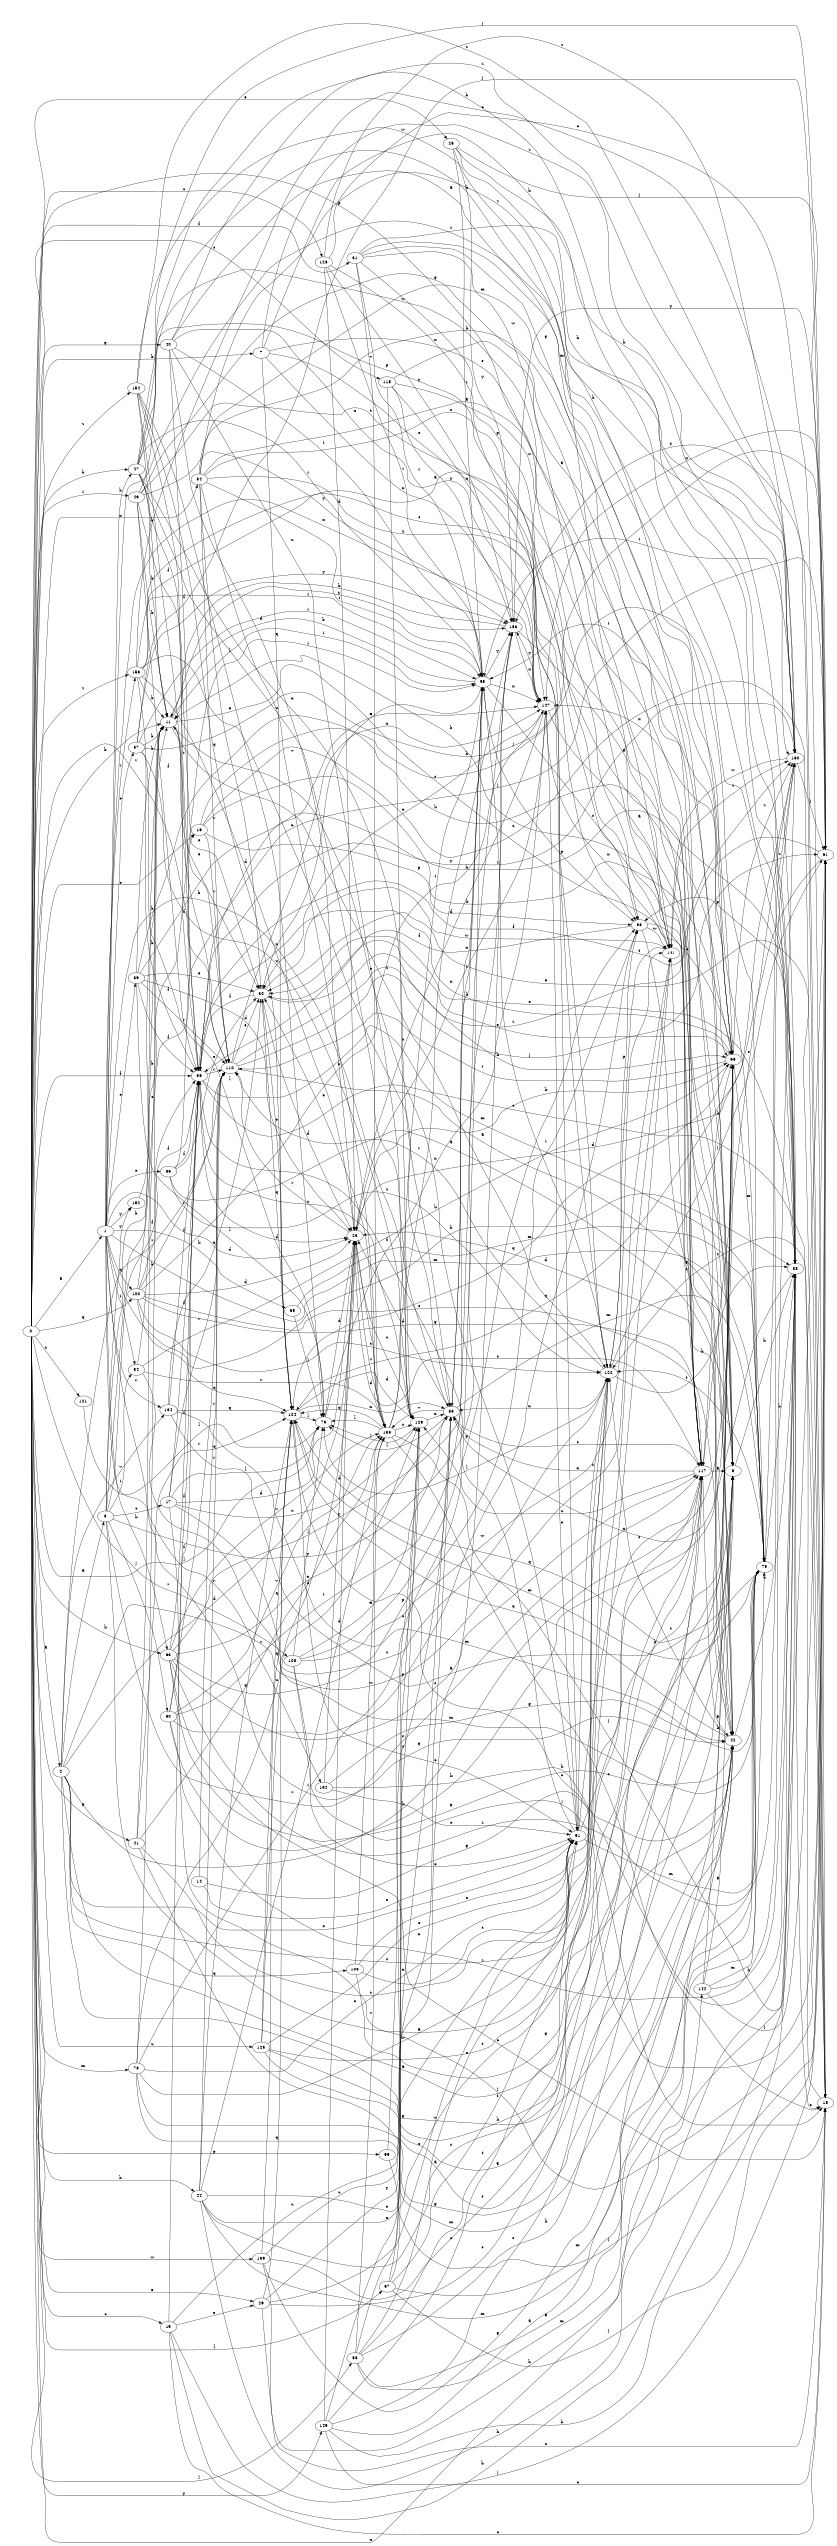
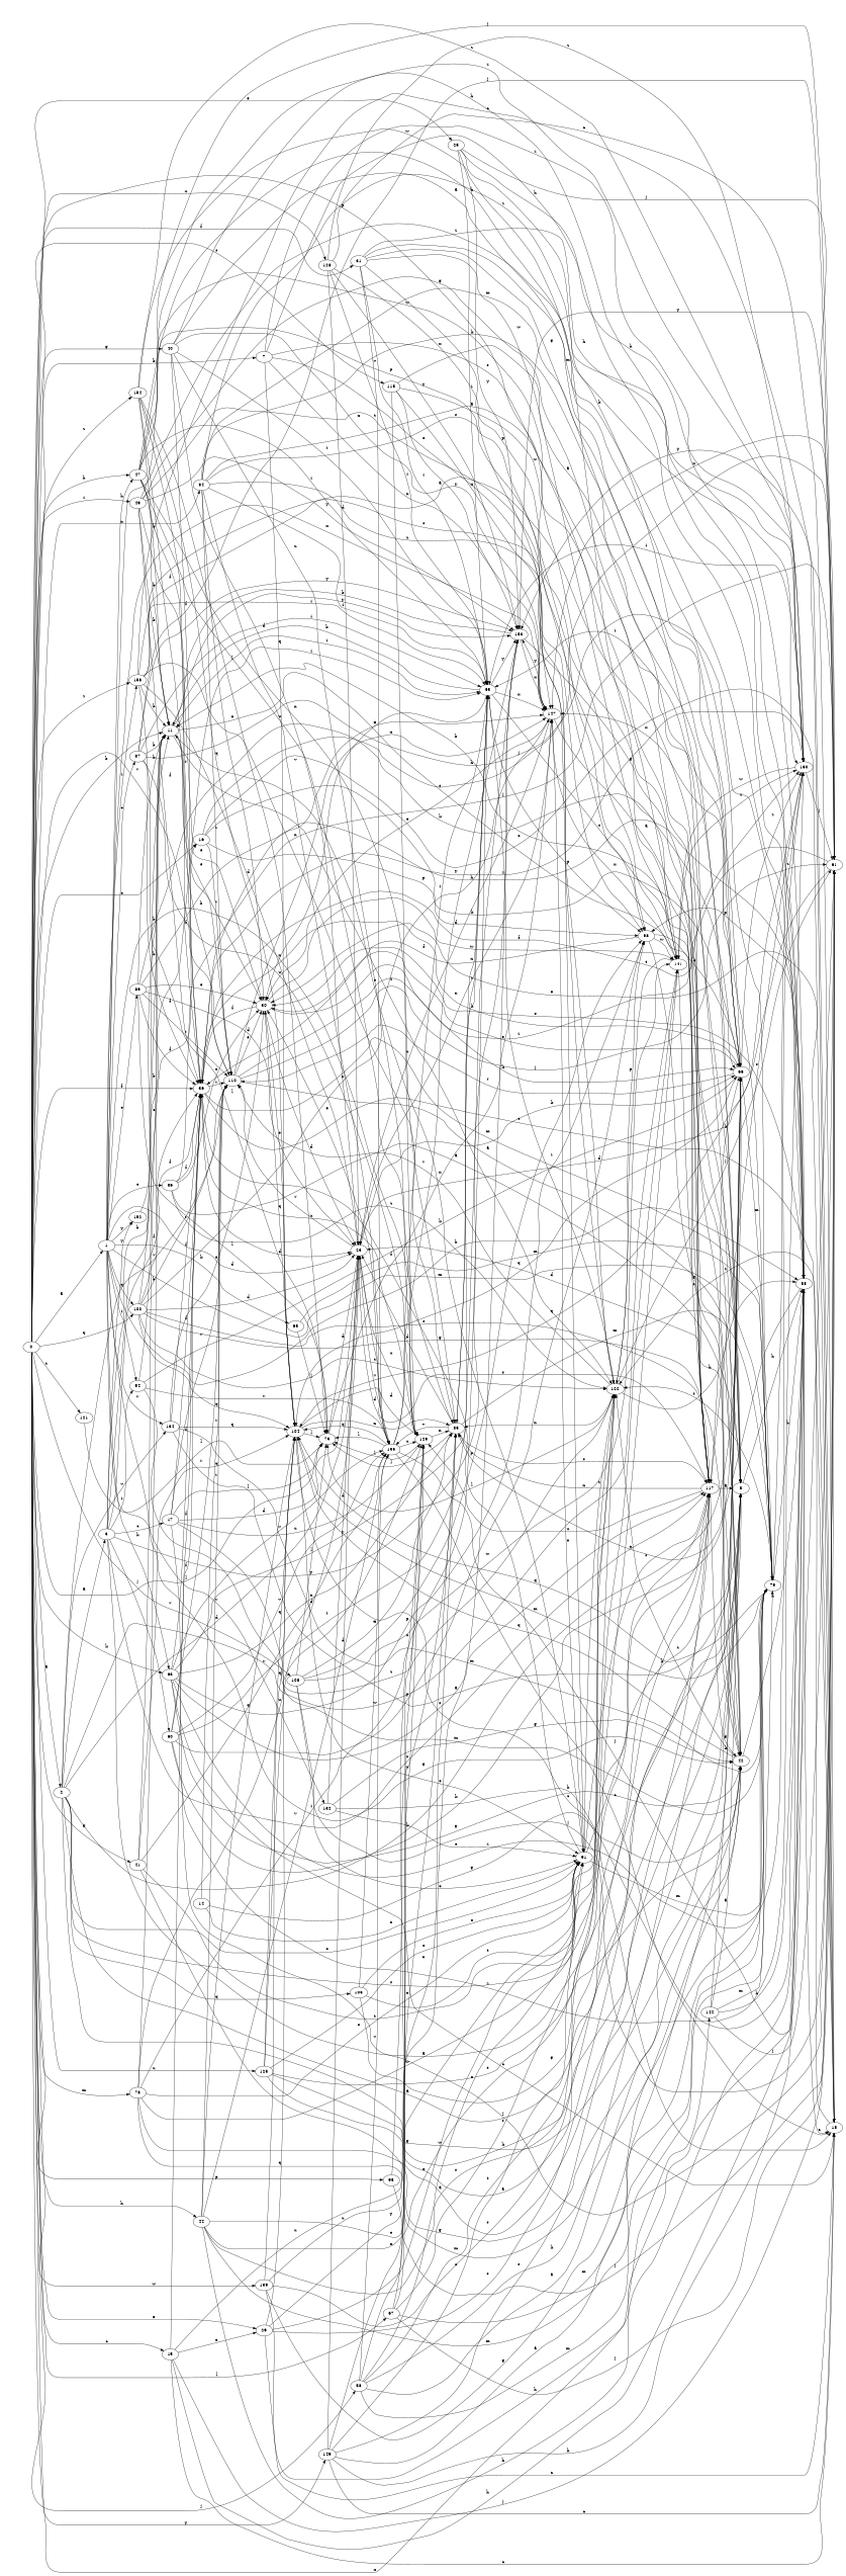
  strict digraph {
    rankdir=LR
    0
    1
    2
    7
    11
    15
    25
    29
    31
    36
    40
    41
    44
    47
    49
    58
    63
    67
    73
    78
    84
    95
    98
    100
    108
    110
    115
    121
    125
    128
    139
    144
    149
    154
    158
    16
    23
    42
    n39 [label=88]
    54
    65
    79
    85
    86
    87
    89
    132
    134
    147
    152
    160
    3
    5
    66
    91
    103
    117
    141
    104
    153
    55
    122
    14
    18
    61
    129
    135
    30
    17
    60
    0 -> 1 [label=a]
    0 -> 2 [label=a]
    0 -> 7 [label=b]
    0 -> 11 [label=b]
    0 -> 15 [label=c]
    0 -> 25 [label=e]
    0 -> 29 [label=e]
    0 -> 31 [label=f]
    0 -> 36 [label=f]
    0 -> 40 [label=g]
    0 -> 41 [label=g]
    0 -> 44 [label=h]
    0 -> 47 [label=h]
    0 -> 49 [label=i]
    0 -> 58 [label=j]
    0 -> 63 [label=k]
    0 -> 67 [label=l]
    0 -> 73 [label=l]
    0 -> 78 [label=m]
    0 -> 84 [label=n]
    0 -> 95 [label=p]
    0 -> 98 [label=p]
    0 -> 100 [label=q]
    0 -> 108 [label=r]
    0 -> 110 [label=r]
    0 -> 115 [label=s]
    0 -> 121 [label=t]
    0 -> 125 [label=u]
    0 -> 128 [label=u]
    0 -> 139 [label=w]
    0 -> 144 [label=x]
    0 -> 149 [label=y]
    0 -> 154 [label=z]
    0 -> 158 [label=z]
    0 -> 16 [label=c]
    1 -> 47 [label=h]
    1 -> 63 [label=k]
    1 -> 100 [label=q]
    1 -> 158 [label=z]
    1 -> 23 [label=d]
    1 -> 42 [label=g]
    1 -> n39 [label=h]
    1 -> 54 [label=i]
    1 -> 65 [label=k]
    1 -> 79 [label=m]
    1 -> 85 [label=n]
    1 -> 86 [label=o]
    1 -> 87 [label=o]
    1 -> 89 [label=o]
    1 -> 132 [label=v]
    1 -> 134 [label=v]
    1 -> 147 [label=x]
    1 -> 152 [label=y]
    1 -> 160 [label=z]
    2 -> 110 [label=r]
    2 -> 23 [label=d]
    2 -> 42 [label=g]
    2 -> 134 [label=v]
    2 -> 3 [label=a]
    2 -> 5 [label=a]
    2 -> 66 [label=k]
    2 -> 91 [label=o]
    2 -> 103 [label=q]
    2 -> 117 [label=s]
    2 -> 141 [label=w]
    7 -> n39 [label=h]
    7 -> 147 [label=x]
    7 -> 160 [label=z]
    7 -> 91 [label=o]
    7 -> 117 [label=s]
    7 -> 104 [label=q]
    11 -> 36 [label=f]
    11 -> 91 [label=o]
    11 -> 117 [label=s]
    11 -> 153 [label=y]
    11 -> 55 [label=i]
    11 -> 122 [label=t]
    15 -> 29 [label=e]
    15 -> 36 [label=f]
    15 -> n39 [label=h]
    15 -> 18 [label=c]
    15 -> 61 [label=j]
    15 -> 129 [label=u]
    25 -> n39 [label=h]
    25 -> 66 [label=k]
    25 -> 153 [label=y]
    25 -> 55 [label=i]
    25 -> 61 [label=j]
    29 -> 91 [label=o]
    29 -> 117 [label=s]
    29 -> 104 [label=q]
    29 -> 153 [label=y]
    29 -> 18 [label=c]
    31 -> 98 [label=p]
    31 -> 42 [label=g]
    31 -> n39 [label=h]
    31 -> 79 [label=m]
    31 -> 141 [label=w]
    31 -> 55 [label=i]
    31 -> 135 [label=v]
    36 -> 110 [label=r]
    36 -> 23 [label=d]
    36 -> 79 [label=m]
    36 -> 147 [label=x]
    36 -> 160 [label=z]
    36 -> 66 [label=k]
    36 -> 18 [label=c]
    36 -> 129 [label=u]
    40 -> 36 [label=f]
    40 -> 23 [label=d]
    40 -> 147 [label=x]
    40 -> 160 [label=z]
    40 -> 5 [label=a]
    40 -> 55 [label=i]
    40 -> 129 [label=u]
    41 -> 11 [label=b]
    41 -> 42 [label=g]
    41 -> 104 [label=q]
    41 -> 122 [label=t]
    41 -> 135 [label=v]
    44 -> 110 [label=r]
    44 -> n39 [label=h]
    44 -> 79 [label=m]
    44 -> 91 [label=o]
    44 -> 117 [label=s]
    44 -> 141 [label=w]
    44 -> 104 [label=q]
    44 -> 135 [label=v]
    47 -> 11 [label=b]
    47 -> 98 [label=p]
    47 -> n39 [label=h]
    47 -> 85 [label=n]
    47 -> 141 [label=w]
    47 -> 55 [label=i]
    47 -> 61 [label=j]
    47 -> 129 [label=u]
    47 -> 30 [label=e]
    49 -> 11 [label=b]
    49 -> 36 [label=f]
    49 -> 42 [label=g]
    49 -> n39 [label=h]
    49 -> 153 [label=y]
    49 -> 122 [label=t]
    49 -> 30 [label=e]
    58 -> 79 [label=m]
    58 -> 85 [label=n]
-   58 -> 42 [label=a]
+   58 -> 5 [label=a]
    58 -> 66 [label=k]
    58 -> 91 [label=o]
    58 -> 122 [label=t]
    58 -> 135 [label=v]
    63 -> 36 [label=f]
    63 -> 98 [label=p]
    63 -> 42 [label=g]
    63 -> 85 [label=n]
    63 -> 160 [label=z]
    63 -> 117 [label=s]
    63 -> 153 [label=y]
    63 -> 18 [label=c]
    63 -> 135 [label=v]
    67 -> 79 [label=m]
    67 -> 85 [label=n]
    67 -> 122 [label=t]
    67 -> 61 [label=j]
    67 -> 129 [label=u]
    73 -> 23 [label=d]
    73 -> 147 [label=x]
    78 -> 11 [label=b]
    78 -> 79 [label=m]
    78 -> 5 [label=a]
    78 -> 91 [label=o]
    78 -> 141 [label=w]
    78 -> 55 [label=i]
    78 -> 129 [label=u]
    84 -> 110 [label=r]
    84 -> 79 [label=m]
    84 -> 160 [label=z]
    84 -> 5 [label=a]
    84 -> 66 [label=k]
    84 -> 117 [label=s]
    84 -> 55 [label=i]
    84 -> 122 [label=t]
    84 -> 135 [label=v]
    84 -> 30 [label=e]
    95 -> 61 [label=j]
    95 -> 129 [label=u]
    98 -> 36 [label=f]
    98 -> 42 [label=g]
    98 -> 66 [label=k]
    98 -> 141 [label=w]
    100 -> 11 [label=b]
    100 -> 36 [label=f]
    100 -> 110 [label=r]
    100 -> 23 [label=d]
    100 -> 42 [label=g]
    100 -> 147 [label=x]
    100 -> 117 [label=s]
    100 -> 104 [label=q]
    100 -> 122 [label=t]
    108 -> 73 [label=l]
    108 -> 98 [label=p]
    108 -> 85 [label=n]
    108 -> 91 [label=o]
    108 -> 141 [label=w]
    108 -> 61 [label=j]
    110 -> 11 [label=b]
    110 -> 147 [label=x]
    110 -> 160 [label=z]
    110 -> 5 [label=a]
    110 -> 61 [label=j]
    110 -> 30 [label=e]
    115 -> 147 [label=x]
    115 -> 5 [label=a]
    115 -> 141 [label=w]
    115 -> 153 [label=y]
    115 -> 129 [label=u]
    121 -> 73 [label=l]
    125 -> 23 [label=d]
    125 -> 5 [label=a]
    125 -> 66 [label=k]
    125 -> 91 [label=o]
    125 -> 117 [label=s]
    125 -> 104 [label=q]
    128 -> 23 [label=d]
    128 -> 147 [label=x]
    128 -> 160 [label=z]
    128 -> 153 [label=y]
    128 -> 55 [label=i]
    128 -> 18 [label=c]
    139 -> 42 [label=g]
    139 -> n39 [label=h]
    139 -> 117 [label=s]
    139 -> 104 [label=q]
    139 -> 129 [label=u]
    144 -> n39 [label=h]
    144 -> 79 [label=m]
    144 -> 5 [label=a]
    144 -> 66 [label=k]
    144 -> 61 [label=j]
    149 -> 23 [label=d]
    149 -> n39 [label=h]
    149 -> 85 [label=n]
    149 -> 5 [label=a]
    149 -> 91 [label=o]
    149 -> 117 [label=s]
    149 -> 18 [label=c]
    154 -> 11 [label=b]
    154 -> 36 [label=f]
    154 -> 73 [label=l]
    154 -> 110 [label=r]
    154 -> 160 [label=z]
    154 -> 141 [label=w]
    154 -> 104 [label=q]
    158 -> 11 [label=b]
    158 -> 36 [label=f]
    158 -> 23 [label=d]
    158 -> 85 [label=n]
    158 -> 5 [label=a]
    158 -> 117 [label=s]
    158 -> 55 [label=i]
    158 -> 18 [label=c]
    16 -> 98 [label=p]
    16 -> 110 [label=r]
    16 -> 66 [label=k]
    16 -> 18 [label=c]
    16 -> 61 [label=j]
    23 -> 110 [label=r]
    23 -> 147 [label=x]
    23 -> 66 [label=k]
    23 -> 129 [label=u]
    23 -> 135 [label=v]
    42 -> 11 [label=b]
    42 -> 23 [label=d]
    42 -> n39 [label=h]
    42 -> 104 [label=q]
    42 -> 122 [label=t]
    n39 -> 98 [label=p]
    n39 -> 85 [label=n]
    n39 -> 18 [label=c]
    n39 -> 30 [label=e]
    54 -> 11 [label=b]
    54 -> 79 [label=m]
    54 -> 66 [label=k]
    54 -> 135 [label=v]
    65 -> 73 [label=l]
    65 -> 79 [label=m]
    79 -> n39 [label=h]
    79 -> 160 [label=z]
    79 -> 104 [label=q]
    79 -> 122 [label=t]
    85 -> 73 [label=l]
    85 -> 23 [label=d]
    85 -> 79 [label=m]
    85 -> 117 [label=s]
    85 -> 55 [label=i]
    85 -> 135 [label=v]
    86 -> 36 [label=f]
    86 -> 5 [label=a]
    86 -> 122 [label=t]
    86 -> 61 [label=j]
    86 -> 30 [label=e]
    87 -> 11 [label=b]
    87 -> 73 [label=l]
    87 -> n39 [label=h]
    87 -> 153 [label=y]
    87 -> 55 [label=i]
    87 -> 61 [label=j]
    87 -> 129 [label=u]
    89 -> 11 [label=b]
    89 -> 36 [label=f]
    89 -> 73 [label=l]
    89 -> 110 [label=r]
    89 -> 23 [label=d]
    89 -> n39 [label=h]
    89 -> 66 [label=k]
    89 -> 30 [label=e]
    132 -> 23 [label=d]
    132 -> 42 [label=g]
    132 -> n39 [label=h]
    132 -> 91 [label=o]
    134 -> 36 [label=f]
    134 -> 79 [label=m]
    134 -> 5 [label=a]
    134 -> 104 [label=q]
    134 -> 30 [label=e]
    147 -> 23 [label=d]
    147 -> 5 [label=a]
    147 -> 91 [label=o]
    147 -> 153 [label=y]
    147 -> 30 [label=e]
    152 -> 55 [label=i]
    160 -> 117 [label=s]
    160 -> 141 [label=w]
    160 -> 104 [label=q]
    160 -> 55 [label=i]
    160 -> 61 [label=j]
    3 -> 11 [label=b]
    3 -> 36 [label=f]
    3 -> 16 [label=c]
    3 -> 54 [label=i]
    3 -> 152 [label=y]
    3 -> 5 [label=a]
    3 -> 117 [label=s]
    3 -> 153 [label=y]
    3 -> 17 [label=c]
    3 -> 60 [label=j]
    5 -> n39 [label=h]
    66 -> 110 [label=r]
    66 -> 79 [label=m]
    66 -> 147 [label=x]
    66 -> 160 [label=z]
    66 -> 104 [label=q]
    66 -> 55 [label=i]
    66 -> 30 [label=e]
    91 -> 36 [label=f]
    91 -> 79 [label=m]
    91 -> 66 [label=k]
    91 -> 117 [label=s]
    91 -> 122 [label=t]
    103 -> 42 [label=g]
    103 -> 91 [label=o]
    103 -> 122 [label=t]
    103 -> 135 [label=v]
    117 -> 42 [label=g]
    117 -> 85 [label=n]
    117 -> 5 [label=a]
    117 -> 66 [label=k]
    117 -> 129 [label=u]
    141 -> 147 [label=x]
    141 -> 160 [label=z]
    141 -> 117 [label=s]
    141 -> 122 [label=t]
    104 -> 73 [label=l]
    104 -> 79 [label=m]
    104 -> 85 [label=n]
    104 -> 91 [label=o]
    104 -> 117 [label=s]
    104 -> 18 [label=c]
    104 -> 30 [label=e]
    153 -> 11 [label=b]
    153 -> 42 [label=g]
    153 -> 147 [label=x]
    55 -> 11 [label=b]
    55 -> 98 [label=p]
    55 -> 85 [label=n]
    55 -> 147 [label=x]
    55 -> 117 [label=s]
    55 -> 153 [label=y]
    55 -> 30 [label=e]
    122 -> 73 [label=l]
    122 -> 98 [label=p]
    122 -> 110 [label=r]
    122 -> n39 [label=h]
    122 -> 85 [label=n]
    122 -> 55 [label=i]
    122 -> 61 [label=j]
    14 -> 110 [label=r]
    14 -> 42 [label=g]
    14 -> 91 [label=o]
    18 -> 153 [label=y]
    18 -> 122 [label=t]
    18 -> 30 [label=e]
    61 -> 36 [label=f]
    61 -> 23 [label=d]
    61 -> 147 [label=x]
    61 -> 153 [label=y]
    129 -> 73 [label=l]
    129 -> 23 [label=d]
    129 -> 85 [label=n]
    135 -> 73 [label=l]
    135 -> 23 [label=d]
    135 -> 104 [label=q]
    135 -> 153 [label=y]
    135 -> 55 [label=i]
    135 -> 18 [label=c]
    135 -> 61 [label=j]
    135 -> 129 [label=u]
    135 -> 30 [label=e]
    30 -> 36 [label=f]
    30 -> 23 [label=d]
    30 -> 66 [label=k]
    30 -> 141 [label=w]
    30 -> 104 [label=q]
    17 -> 36 [label=f]
    17 -> 73 [label=l]
    17 -> 110 [label=r]
    17 -> 23 [label=d]
    17 -> 122 [label=t]
    17 -> 61 [label=j]
    17 -> 129 [label=u]
    60 -> 36 [label=f]
    60 -> 98 [label=p]
    60 -> 110 [label=r]
    60 -> 160 [label=z]
    60 -> 66 [label=k]
    60 -> 55 [label=i]
    60 -> 135 [label=v]
  }
